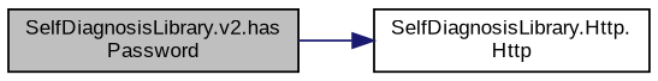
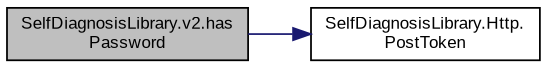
  digraph {
    rankdir=LR
    fontname="Liberation Sans"
    node [color=black fontname="Liberation Sans" fontsize=10 shape=record style=filled]
    n1 [fillcolor=grey75 fontcolor=black height=0.2 label="SelfDiagnosisLibrary.v2.has\lPassword" width=0.4]
-   n2 [fillcolor=white height=0.2 label="SelfDiagnosisLibrary.Http.\lHttp" width=0.4]
+   n2 [fillcolor=white height=0.2 label="SelfDiagnosisLibrary.Http.\lPostToken" width=0.4]
    n1 -> n2 [color=midnightblue fontname="Liberation Sans" fontsize=10 labelfontname=Helvetica labelfontsize=10 style=solid]
  }
